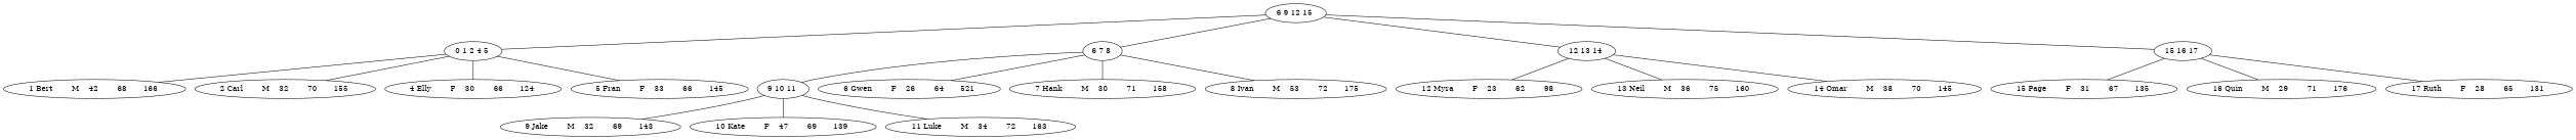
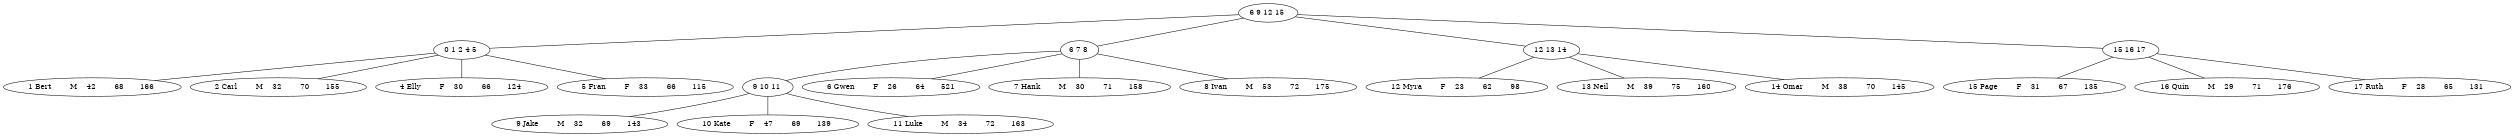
  strict graph {
    "6 9 12 15 "
    "0 1 2 4 5 "
    "6 7 8 "
    "12 13 14 "
    "15 16 17 "
    "1 Bert        M    42        68       166 "
    "2 Carl        M    32        70       155 "
    "4 Elly        F    30        66       124 "
-   "5 Fran        F    33        66       115 " [label="5 Fran        F    33        66       145"]
+   "5 Fran        F    33        66       115 "
    "9 10 11 "
    n11 [label="6 Gwen        F    26        64       521"]
    "7 Hank        M    30        71       158 "
    "8 Ivan        M    53        72       175 "
    "9 Jake        M    32        69       143 "
    "10 Kate        F    47        69       139 "
    "11 Luke        M    34        72       163 "
    "12 Myra        F    23        62        98 "
-   "13 Neil        M    36        75       160 "
+   "13 Neil        M    36        75       160 " [label="13 Neil        M    39        75       160"]
    "14 Omar        M    38        70       145 "
    "15 Page        F    31        67       135 "
    "16 Quin        M    29        71       176 "
    "17 Ruth        F    28        65       131 "
    "6 9 12 15 " -- "0 1 2 4 5 "
    "6 9 12 15 " -- "6 7 8 "
    "6 9 12 15 " -- "12 13 14 "
    "6 9 12 15 " -- "15 16 17 "
    "0 1 2 4 5 " -- "1 Bert        M    42        68       166 "
    "0 1 2 4 5 " -- "2 Carl        M    32        70       155 "
    "0 1 2 4 5 " -- "4 Elly        F    30        66       124 "
    "0 1 2 4 5 " -- "5 Fran        F    33        66       115 "
    "6 7 8 " -- "9 10 11 "
    "6 7 8 " -- n11
    "6 7 8 " -- "7 Hank        M    30        71       158 "
    "6 7 8 " -- "8 Ivan        M    53        72       175 "
    "12 13 14 " -- "12 Myra        F    23        62        98 "
    "12 13 14 " -- "13 Neil        M    36        75       160 "
    "12 13 14 " -- "14 Omar        M    38        70       145 "
    "15 16 17 " -- "15 Page        F    31        67       135 "
    "15 16 17 " -- "16 Quin        M    29        71       176 "
    "15 16 17 " -- "17 Ruth        F    28        65       131 "
    "9 10 11 " -- "9 Jake        M    32        69       143 "
    "9 10 11 " -- "10 Kate        F    47        69       139 "
    "9 10 11 " -- "11 Luke        M    34        72       163 "
  }
